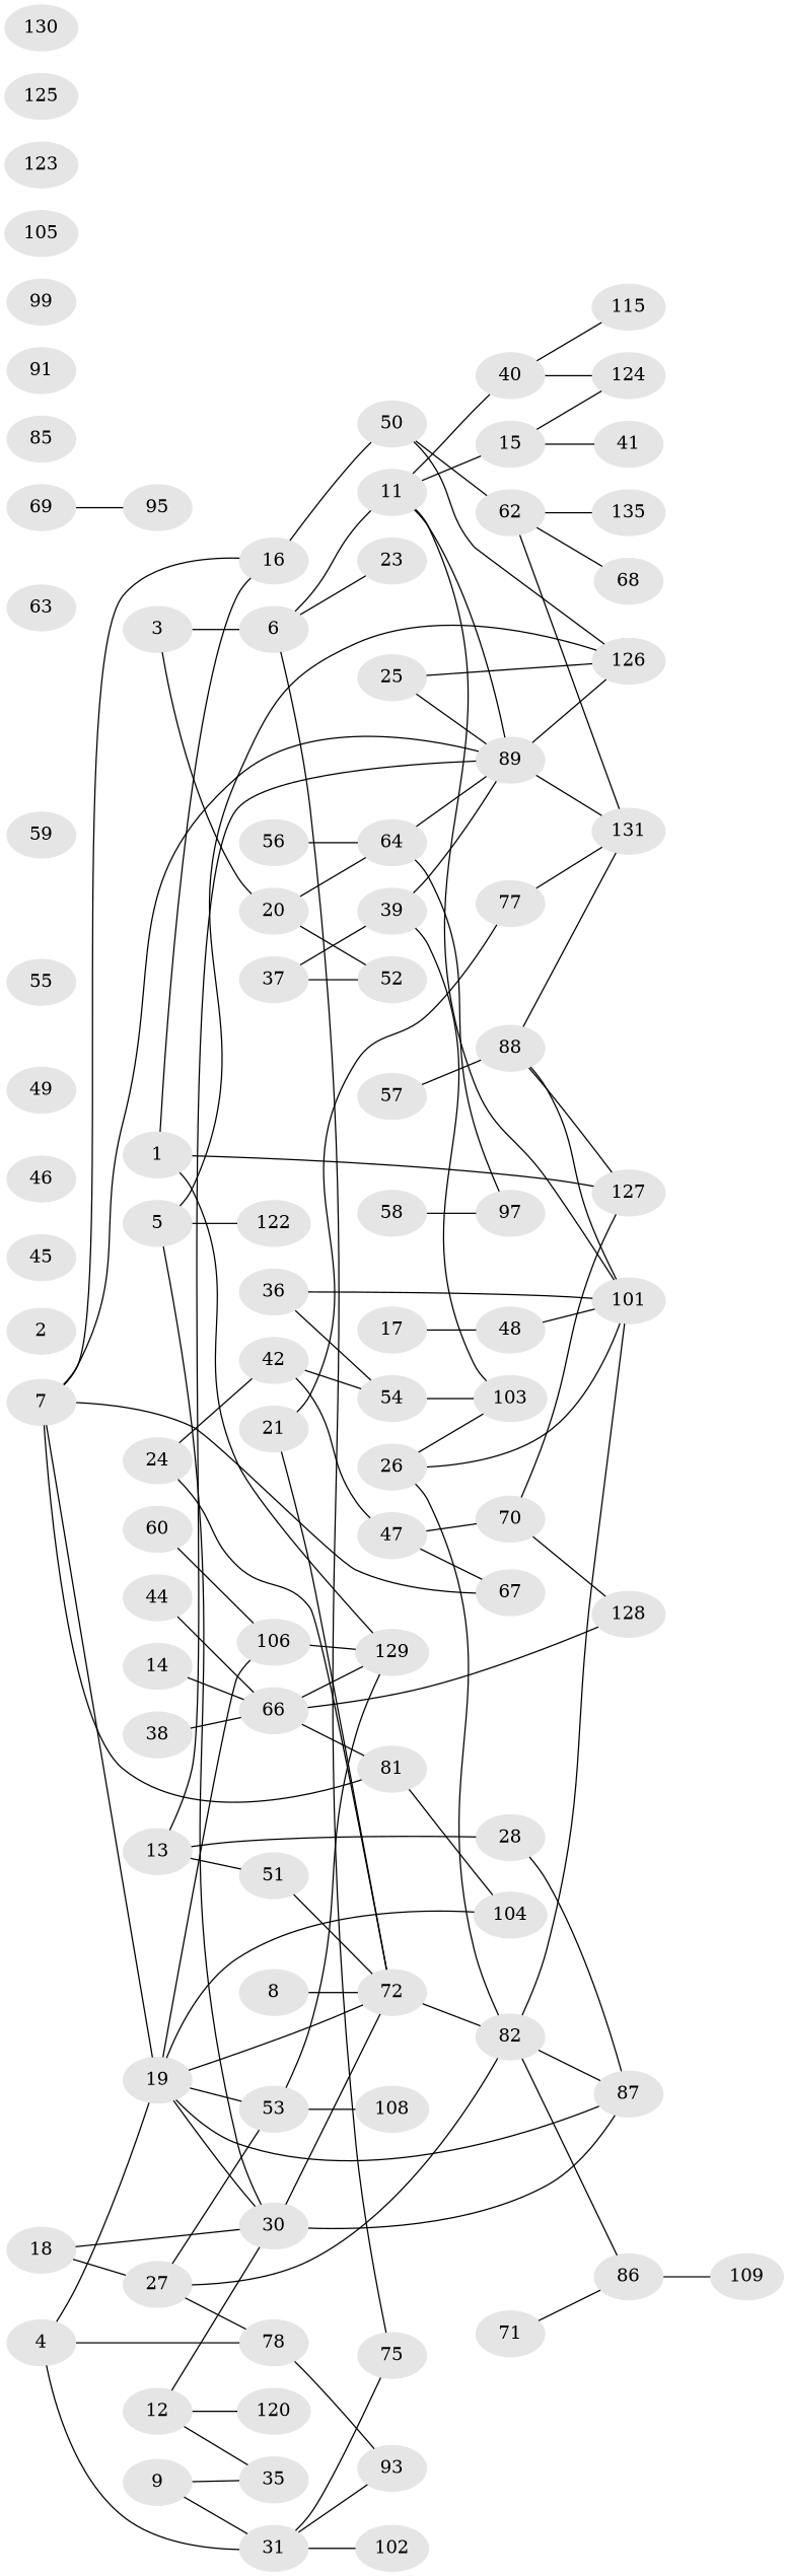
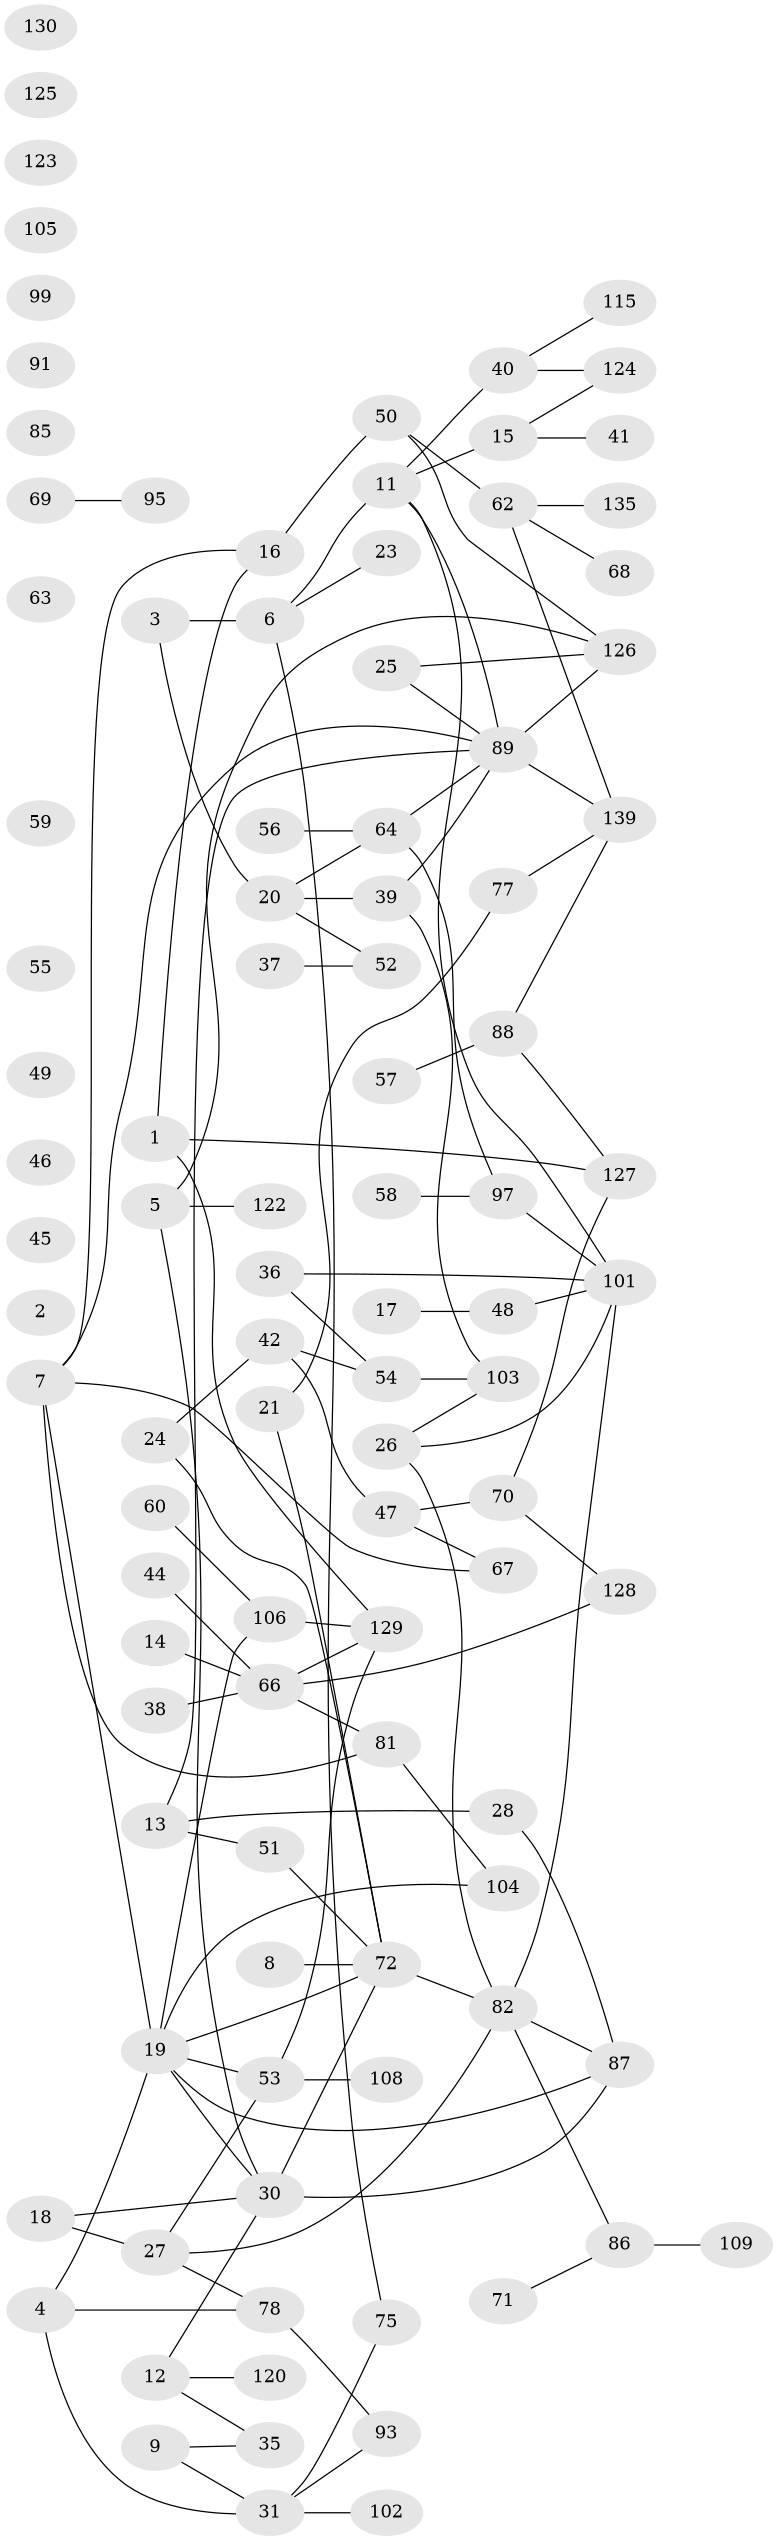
  graph {
    rankdir=LR
    node [color=gray90 style=filled]
    1 [super="+10"]
    16
    127 [super="+131"]
    129
    50 [super="+92"]
    2
    3 [super="+76"]
    6 [super="+96"]
    20 [super="+32"]
    11 [super="+116"]
    23
    75
    52 [super="+138"]
    64 [super="+114"]
    4 [super="+29"]
    19 [super="+22"]
    31 [super="+34"]
    78 [super="+117"]
    30 [super="+121"]
    72 [super="+142"]
    53 [super="+61"]
    87
    104 [super="+136"]
    106 [super="+133"]
    93
    102
    5
    122 [super="+140"]
    126 [super="+132"]
    89 [super="+100"]
    15 [super="+33"]
    40
    101 [super="+134"]
    7
    67
    81
-   139 [label=131]
+   139
    82 [super="+119"]
    8
    9
    35 [super="+74"]
    41 [super="+141"]
    124
    115
    12
    120
    13 [super="+137"]
    28
    51
    66 [super="+94"]
    128
    14
    62 [super="+90"]
    48 [super="+83"]
    17
    18 [super="+73"]
    27 [super="+111"]
    108
    97
    21 [super="+80"]
    77
    24 [super="+43"]
    42
    54 [super="+110"]
    47 [super="+107"]
    25
    86
    26
    103 [super="+113"]
    36
    39 [super="+65"]
    37
    38
    70
    44
    45
    46
    49
    68
    135
    55 [super="+112"]
    56 [super="+118"]
    57
    88
    58
    59
    60 [super="+84"]
    63
    69 [super="+79"]
    95
    71
    109
    85 [super="+98"]
    91
    99
    105
    123
    125
    130
    1 -- 16
    1 -- 127
    1 -- 129
    16 -- 50
    50 -- 126
    50 -- 62
    3 -- 6
    3 -- 20
    6 -- 11
    6 -- 23
    6 -- 75
    20 -- 52
    20 -- 64
    11 -- 89
    11 -- 15
    11 -- 40
    11 -- 101
    64 -- 89
    64 -- 97
    4 -- 19
    4 -- 31
    4 -- 78
    19 -- 30
    19 -- 72
    19 -- 53
    19 -- 87
    19 -- 104
    19 -- 106
    31 -- 75
    31 -- 93
    31 -- 102
    78 -- 93
    30 -- 72
    30 -- 87
    72 -- 82
    53 -- 129
    53 -- 108
    106 -- 129
    5 -- 30
    5 -- 122
    5 -- 126
    89 -- 126
    89 -- 139
    15 -- 41
    15 -- 124
    40 -- 124
    40 -- 115
    7 -- 16
    7 -- 19
    7 -- 89
    7 -- 67
    7 -- 81
    81 -- 104
    82 -- 87
    82 -- 101
    82 -- 86
    8 -- 72
    9 -- 31
    9 -- 35
    12 -- 30
    12 -- 35
    12 -- 120
    13 -- 89
    13 -- 28
    13 -- 51
    28 -- 87
    51 -- 72
    66 -- 129
    66 -- 81
    66 -- 128
    14 -- 66
    62 -- 139
    62 -- 68
    62 -- 135
    48 -- 101 [weight=2]
    17 -- 48
    18 -- 30
    18 -- 27
    27 -- 78
    27 -- 53
    27 -- 82
-   88 -- 101
+   97 -- 101
    21 -- 72
    21 -- 77
    77 -- 139
    24 -- 72
    24 -- 42
    42 -- 54
    42 -- 47
    54 -- 103
    47 -- 67
    47 -- 70
    25 -- 126
    25 -- 89
    86 -- 109
    26 -- 101
    26 -- 82
    26 -- 103
    36 -- 101
    36 -- 54
    39 -- 89
    39 -- 103
    37 -- 52
-   37 -- 39
+   20 -- 39
    38 -- 66
    70 -- 127 [weight=2]
    70 -- 128
    44 -- 66
    56 -- 64
    57 -- 88
    88 -- 127
    88 -- 139
    58 -- 97
    60 -- 106
    69 -- 95
    71 -- 86
  }
